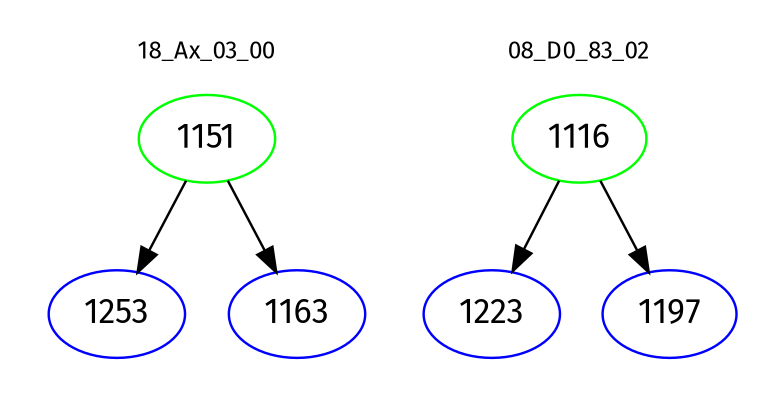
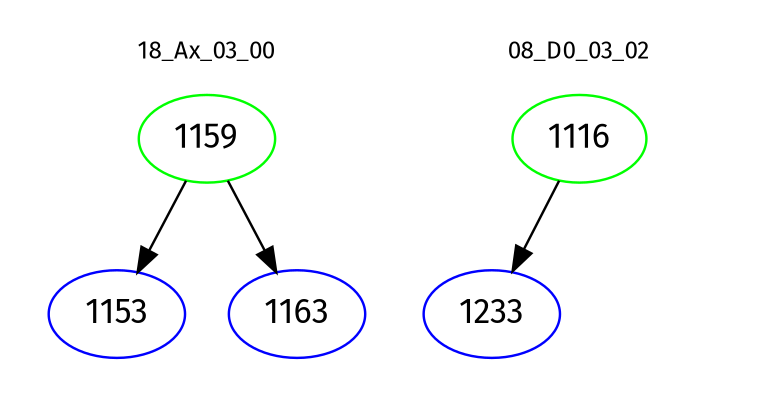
  digraph {
    fontname="Fira Sans"
    node [color=blue fontname="Fira Sans"]
    edge [color=black fontname="Fira Sans"]
-   n1 [color=green label=1151]
-   n2 [label=1253]
+   n1 [color=green label=1159]
+   n2 [label=1153]
    n3 [label=1163]
    n4 [color=green label=1116]
-   n5 [label=1223]
-   n6 [label=1197]
+   n5 [label=1233]
    subgraph cluster_1 {
      color=white
      fontsize=10
      label="18_Ax_03_00"
      n1
      n2
      n3
    }
    subgraph cluster_2 {
      color=white
      fontsize=10
-     label="08_D0_83_02"
+     label="08_D0_03_02"
      n4
      n5
-     n6
    }
    n1 -> n2
    n1 -> n3
    n4 -> n5
-   n4 -> n6
  }
